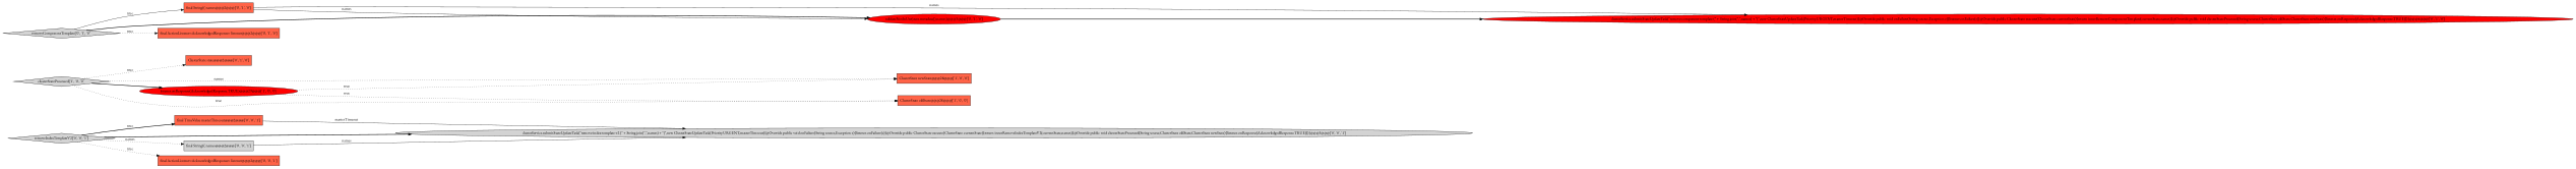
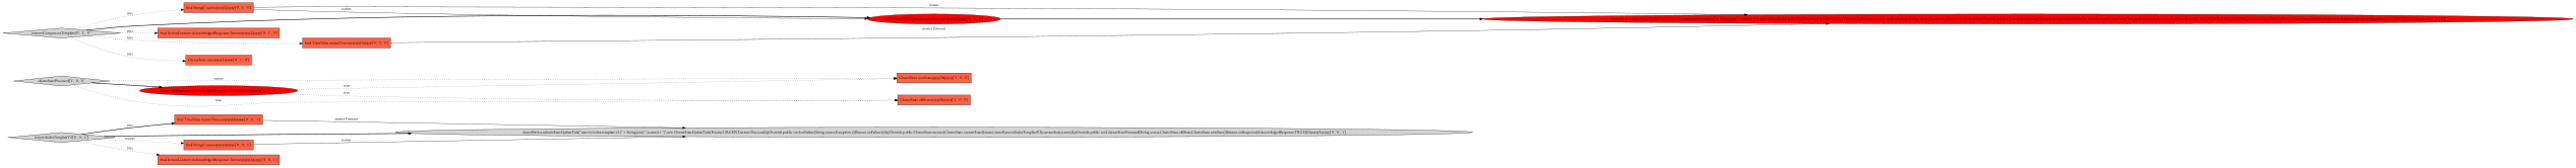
  digraph {
    fontname="EB Garamond"
    rankdir=LR
    node [fillcolor=tomato fontname="EB Garamond" shape=box style=filled]
    edge [fontname="EB Garamond" style=dotted]
    n1 [label="final TimeValue masterTimeout@@@2@@@['0', '0', '1']"]
    n2 [fillcolor=lightgray label="clusterService.submitStateUpdateTask(\"remove-index-template-v2 (\" + String.join(\",\",names) + \"(\",new ClusterStateUpdateTask(Priority.URGENT,masterTimeout){@Override public void onFailure(String source,Exception e){listener.onFailure(e)}@Override public ClusterState execute(ClusterState currentState){return innerRemoveIndexTemplateV2(currentState,names)}@Override public void clusterStateProcessed(String source,ClusterState oldState,ClusterState newState){listener.onResponse(AcknowledgedResponse.TRUE)}})@@@3@@@['0', '0', '1']" shape=ellipse]
    n3 [fillcolor=red label="validateNotInUse(state.metadata(),names)@@@3@@@['0', '1', '0']" shape=ellipse]
    n4 [fillcolor=red label="clusterService.submitStateUpdateTask(\"remove-component-template (\" + String.join(\",\",names) + \"(\",new ClusterStateUpdateTask(Priority.URGENT,masterTimeout){@Override public void onFailure(String source,Exception e){listener.onFailure(e)}@Override public ClusterState execute(ClusterState currentState){return innerRemoveComponentTemplate(currentState,names)}@Override public void clusterStateProcessed(String source,ClusterState oldState,ClusterState newState){listener.onResponse(AcknowledgedResponse.TRUE)}})@@@4@@@['0', '1', '0']" shape=ellipse]
    n5 [label="final ActionListener<AcknowledgedResponse> listener@@@2@@@['0', '1', '0']"]
    n6 [fillcolor=lightgray label="removeIndexTemplateV2['0', '0', '1']" shape=diamond]
-   n7 [fillcolor=lightgray label="final String(( names@@@2@@@['0', '0', '1']"]
+   n7 [label="final String(( names@@@2@@@['0', '0', '1']"]
    n8 [label="final ActionListener<AcknowledgedResponse> listener@@@2@@@['0', '0', '1']"]
    n9 [fillcolor=lightgray label="removeComponentTemplate['0', '1', '0']" shape=diamond]
+   n10 [label="final TimeValue masterTimeout@@@2@@@['0', '1', '0']"]
    n11 [label="final String(( names@@@2@@@['0', '1', '0']"]
    n12 [label="ClusterState state@@@2@@@['0', '1', '0']"]
    n13 [fillcolor=lightgray label="clusterStateProcessed['1', '0', '0']" shape=diamond]
    n14 [label="ClusterState oldState@@@28@@@['1', '0', '0']"]
    n15 [label="ClusterState newState@@@28@@@['1', '0', '0']"]
    n16 [fillcolor=red label="listener.onResponse(AcknowledgedResponse.TRUE)@@@29@@@['1', '0', '0']" shape=ellipse]
    n1 -> n2 [label=masterTimeout style=solid]
    n3 -> n4 [style=bold]
    n6 -> n1 [label=true style=bold]
    n6 -> n2 [style=bold]
    n6 -> n7 [label=names]
    n6 -> n8 [label=true]
    n7 -> n2 [label=names style=solid]
    n9 -> n3 [style=bold]
    n9 -> n5 [label=true]
-   n9 -> n11 [label=true style=solid]
-   n13 -> n12 [label=true]
+   n9 -> n10 [label=true]
+   n9 -> n11 [label=true]
+   n9 -> n12 [label=true]
+   n10 -> n4 [label=masterTimeout style=solid]
    n11 -> n3 [label=names style=solid]
    n11 -> n4 [label=names style=solid]
    n13 -> n14 [label=true]
    n13 -> n15 [label=names]
    n13 -> n16 [style=bold]
    n16 -> n14 [label=true]
    n16 -> n15 [label=true]
  }
